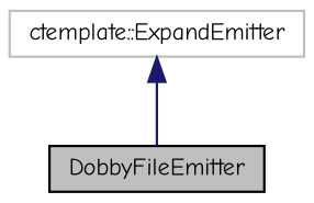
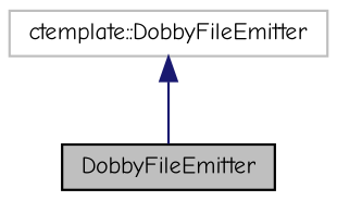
  digraph {
    fontname="Comic Neue"
    node [fontname="Comic Neue" fontsize=10 shape=record style=filled]
    n1 [color=black fillcolor=grey75 fontcolor=black height=0.2 label=DobbyFileEmitter width=0.4]
-   n2 [color=grey75 fillcolor=white height=0.2 label="ctemplate::ExpandEmitter" width=0.4]
+   n2 [color=grey75 fillcolor=white height=0.2 label="ctemplate::DobbyFileEmitter" width=0.4]
    n2 -> n1 [color=midnightblue dir=back fontname="Comic Neue" fontsize=10 labelfontname=Helvetica labelfontsize=10 style=solid]
  }
